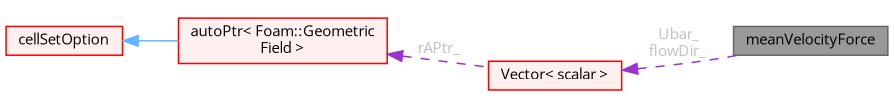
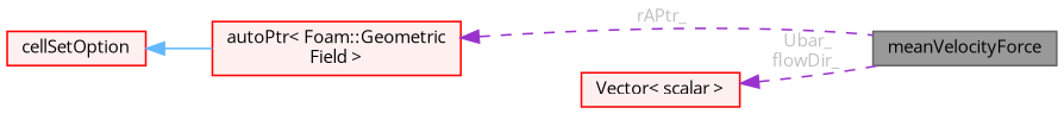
  digraph {
    fontname="Open Sans"
    rankdir=LR
    node [color=red fillcolor="#FFF0F0" fontname="Open Sans" fontsize=10 shape=box style=filled]
    edge [color=darkorchid3 dir=back fontname="Open Sans" fontsize=10 labelfontname=Helvetica labelfontsize=10 style=dashed fontcolor=grey]
    n1 [color=gray40 fillcolor=grey60 fontcolor=black height=0.2 label=meanVelocityForce width=0.4]
    n2 [height=0.2 label=cellSetOption width=0.4]
    n3 [height=0.2 label="autoPtr\< Foam::Geometric\lField \>" width=0.4]
    n4 [height=0.2 label="Vector\< scalar \>" width=0.4]
    n2 -> n3 [color=steelblue1 style=solid fontcolor=""]
-   n3 -> n4 [label=" rAPtr_"]
+   n3 -> n1 [label=" rAPtr_"]
    n4 -> n1 [label=" Ubar_\nflowDir_"]
  }
